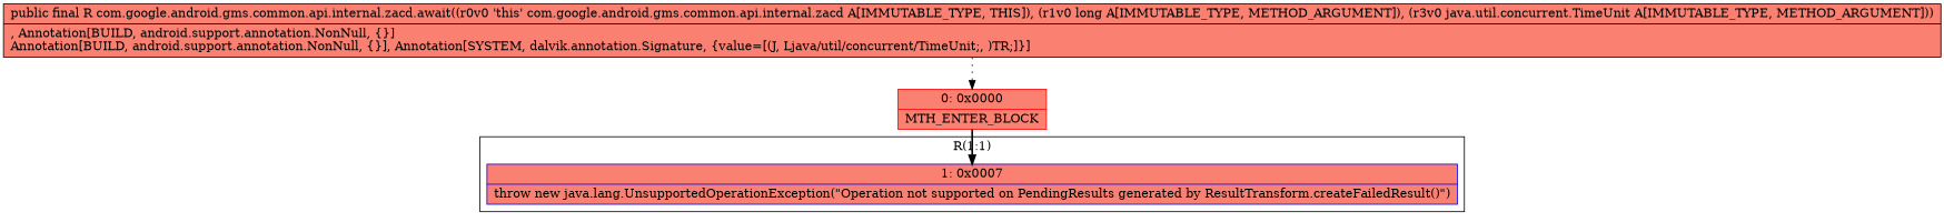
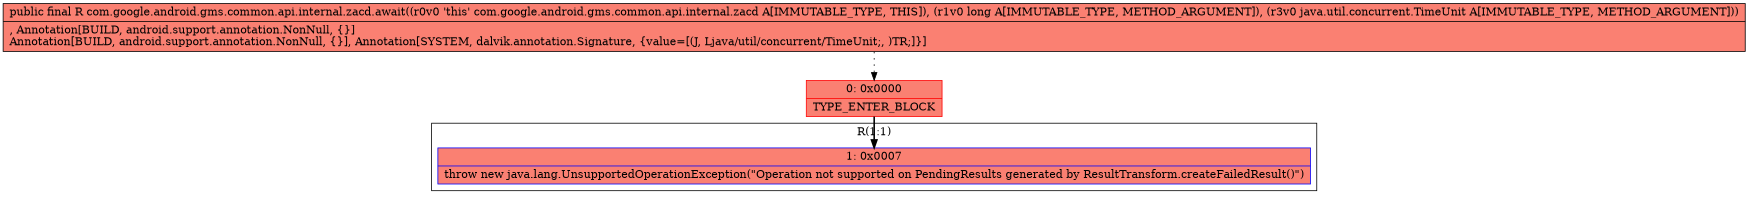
  digraph {
    node [shape=record style=filled fillcolor=salmon]
    n1 [color=blue label="{1\:\ 0x0007|throw new java.lang.UnsupportedOperationException(\"Operation not supported on PendingResults generated by ResultTransform.createFailedResult()\")\l}"]
-   n2 [color=red label="{0\:\ 0x0000|MTH_ENTER_BLOCK\l}"]
+   n2 [color=red label="{0\:\ 0x0000|TYPE_ENTER_BLOCK\l}"]
    n3 [label="{public final R com.google.android.gms.common.api.internal.zacd.await((r0v0 'this' com.google.android.gms.common.api.internal.zacd A[IMMUTABLE_TYPE, THIS]), (r1v0 long A[IMMUTABLE_TYPE, METHOD_ARGUMENT]), (r3v0 java.util.concurrent.TimeUnit A[IMMUTABLE_TYPE, METHOD_ARGUMENT]))  | , Annotation[BUILD, android.support.annotation.NonNull, \{\}]\lAnnotation[BUILD, android.support.annotation.NonNull, \{\}], Annotation[SYSTEM, dalvik.annotation.Signature, \{value=[(J, Ljava\/util\/concurrent\/TimeUnit;, )TR;]\}]\l}"]
    subgraph cluster_1 {
      label="R(1:1)"
      n1
    }
    n2 -> n1 [style=bold]
    n3 -> n2 [style=dotted]
  }
